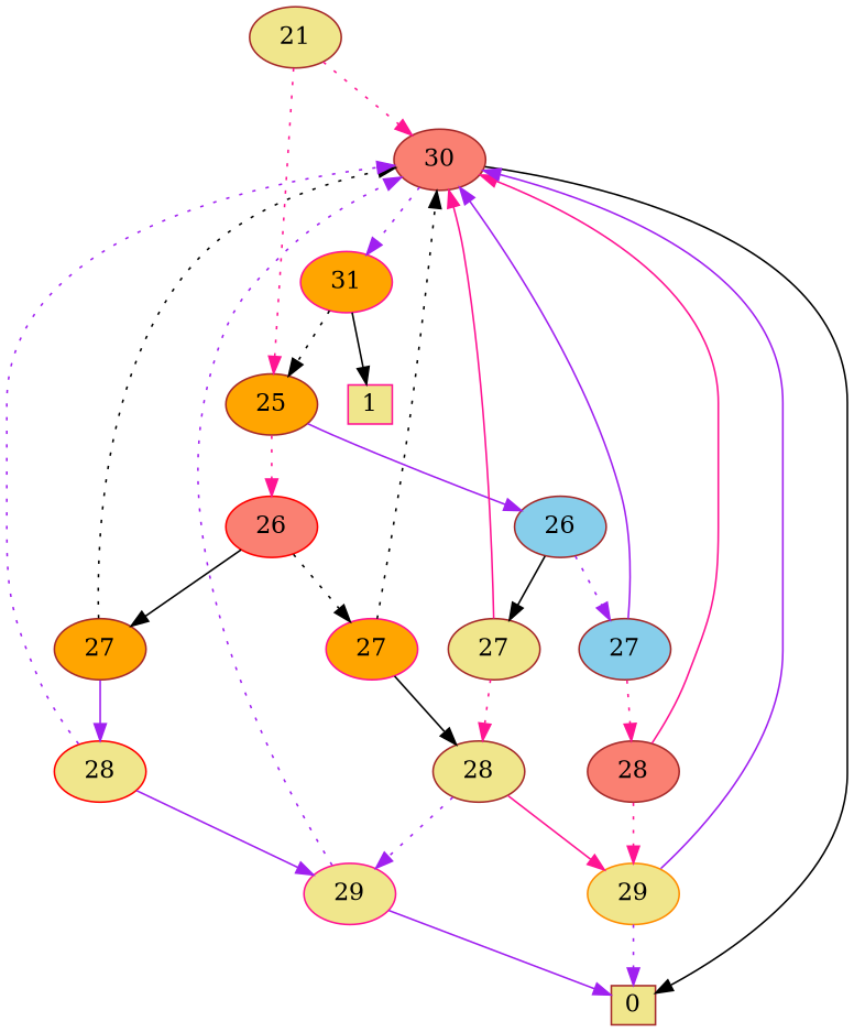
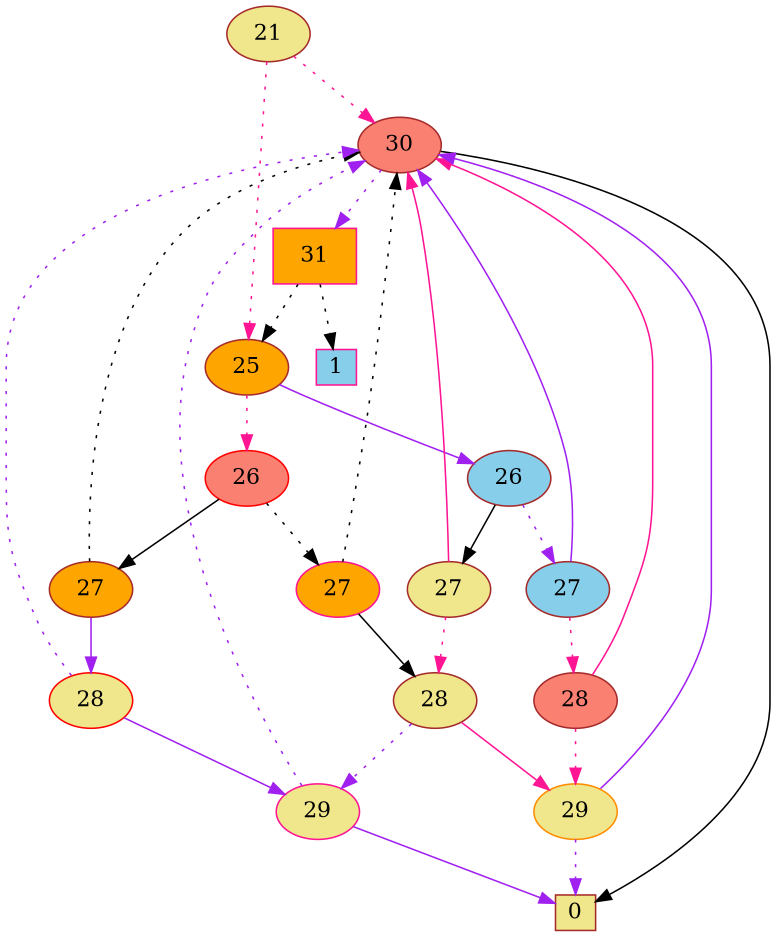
  digraph {
    node [color=brown fillcolor=khaki style=filled]
    edge [color=purple style=dotted]
    n1 [height=0.3 label=0 shape=box width=0.3]
-   n2 [color=deeppink height=0.3 label=1 shape=box width=0.3]
+   n2 [color=deeppink fillcolor=skyblue height=0.3 label=1 shape=box width=0.3]
    n3 [label=21]
    n4 [fillcolor=orange label=25]
    n5 [fillcolor=salmon label=30]
    n6 [color=red fillcolor=salmon label=26]
    n7 [fillcolor=skyblue label=26]
-   n8 [color=deeppink fillcolor=orange label=31]
+   n8 [color=deeppink fillcolor=orange label=31 shape=box]
    n9 [color=deeppink fillcolor=orange label=27]
    n10 [fillcolor=orange label=27]
    n11 [fillcolor=skyblue label=27]
    n12 [label=27]
    n13 [label=28]
    n14 [color=red label=28]
    n15 [fillcolor=salmon label=28]
    n16 [color=deeppink label=29]
    n17 [color=darkorange label=29]
    n3 -> n4 [color=deeppink]
    n3 -> n5 [color=deeppink]
    n4 -> n6 [color=deeppink]
    n4 -> n7 [style=filled]
    n5 -> n1 [color=black style=filled]
    n5 -> n8
    n6 -> n9 [color=black]
    n6 -> n10 [color=black style=filled]
    n7 -> n11
    n7 -> n12 [color=black style=filled]
-   n8 -> n2 [color=black style=filled]
+   n8 -> n2 [color=black]
    n8 -> n4 [color=black]
    n9 -> n5 [color=black]
    n9 -> n13 [color=black style=filled]
    n10 -> n5 [color=black]
    n10 -> n14 [style=filled]
    n11 -> n5 [style=filled]
    n11 -> n15 [color=deeppink]
    n12 -> n5 [color=deeppink style=filled]
    n12 -> n13 [color=deeppink]
    n13 -> n16
    n13 -> n17 [color=deeppink style=filled]
    n14 -> n5
    n14 -> n16 [style=filled]
    n15 -> n5 [color=deeppink style=filled]
    n15 -> n17 [color=deeppink]
    n16 -> n1 [style=filled]
    n16 -> n5
    n17 -> n1
    n17 -> n5 [style=filled]
  }
